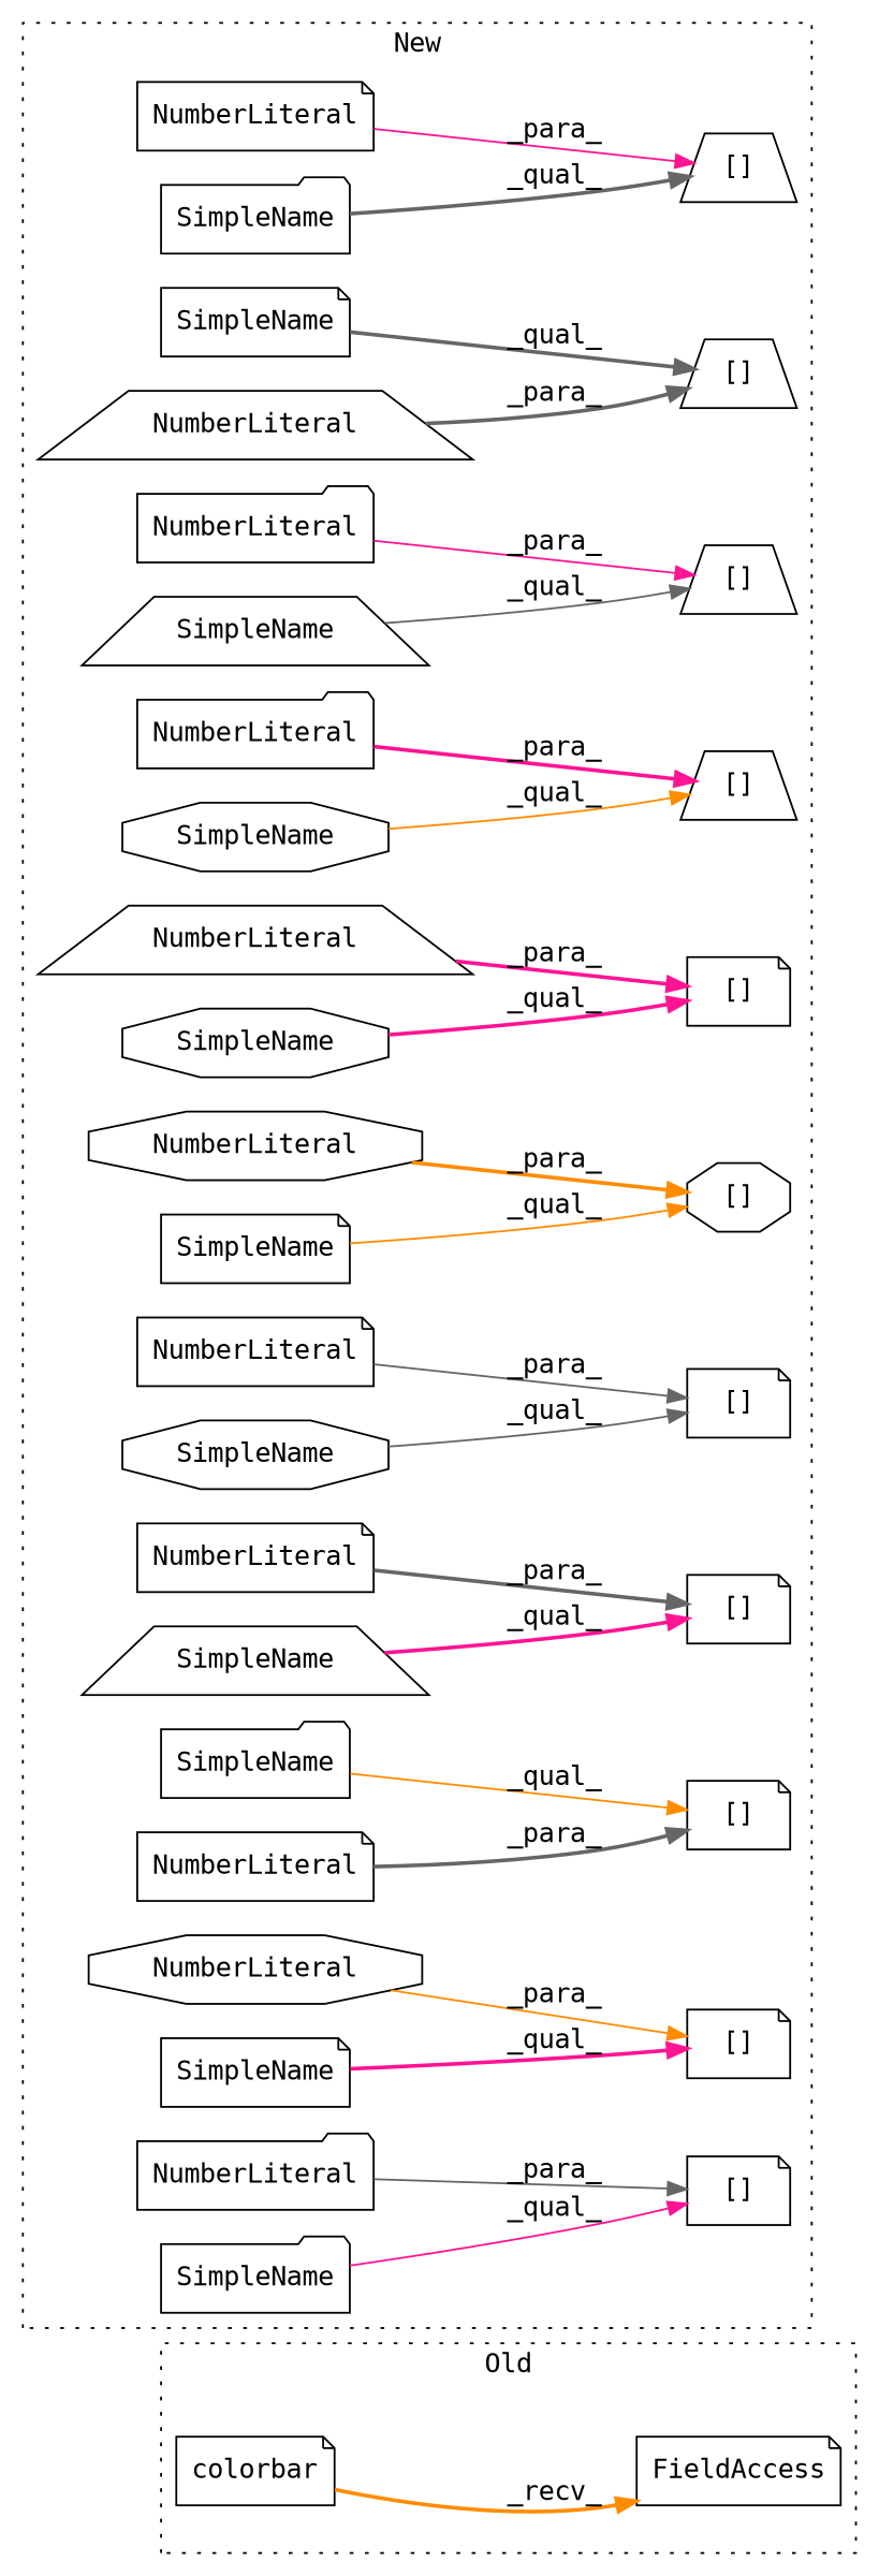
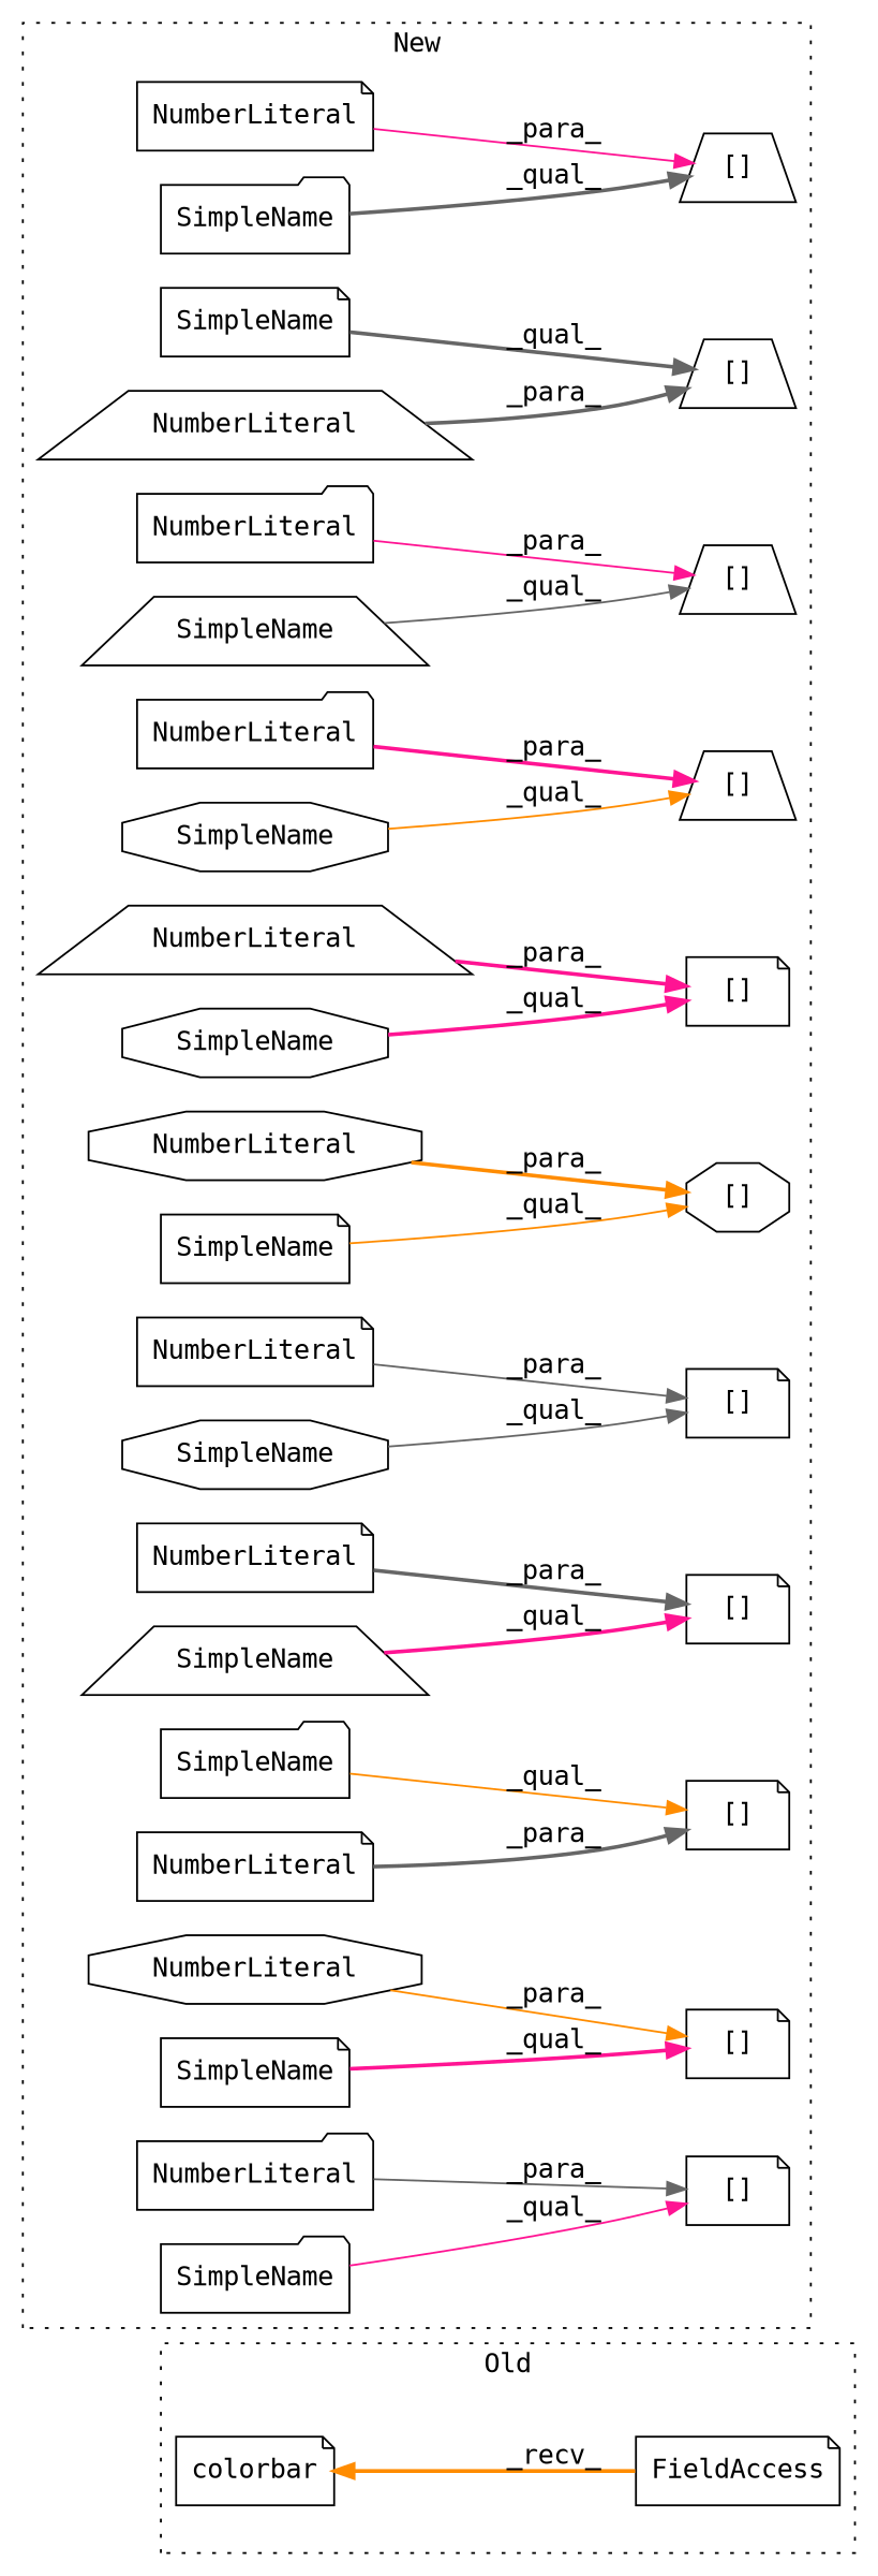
  digraph {
    rankdir=LR
    fontname="DejaVu Sans Mono"
    node [a=2 l="4,1" shape=note fontname="DejaVu Sans Mono"]
    edge [color=gray40 style=bold fontname="DejaVu Sans Mono"]
    n1 [a=32 l="9,1" label=colorbar s="2402,2413"]
    n2 [a=22 l=10 label=FieldAccess s=2384]
    n3 [label="[]" s="1386,1391" shape=trapezium]
    n4 [a=34 l=1 label=NumberLiteral s=1390 shape=folder]
    n5 [label="[]" s="1581,1586" shape=trapezium]
    n6 [a=34 l=1 label=NumberLiteral s=1585]
    n7 [label="[]" s="1680,1685"]
    n8 [a=34 l=1 label=NumberLiteral s=1684]
    n9 [label="[]" s="1007,1012"]
    n10 [a=34 l=1 label=NumberLiteral s=1011]
    n11 [label="[]" s="1783,1788" shape=octagon]
    n12 [a=34 l=1 label=NumberLiteral s=1787 shape=octagon]
    n13 [label="[]" s="1487,1492"]
    n14 [a=34 l=1 label=NumberLiteral s=1491 shape=trapezium]
    n15 [label="[]" s="1399,1404"]
    n16 [a=34 l=1 label=NumberLiteral s=1403 shape=folder]
    n17 [label="[]" s="1630,1635" shape=trapezium]
    n18 [a=34 l=1 label=NumberLiteral s=1634 shape=folder]
    n19 [label="[]" s="1326,1331" shape=trapezium]
    n20 [a=34 l=1 label=NumberLiteral s=1330 shape=trapezium]
    n21 [label="[]" s="1729,1734"]
    n22 [a=34 l=1 label=NumberLiteral s=1733 shape=octagon]
    n23 [label="[]" s="1853,1858"]
    n24 [a=34 l=1 label=NumberLiteral s=1857]
    n25 [a=42 l=3 label=SimpleName s=1326]
    n26 [a=42 l=3 label=SimpleName s=1853 shape=octagon]
    n27 [a=42 l=3 label=SimpleName s=1630 shape=octagon]
    n28 [a=42 l=3 label=SimpleName s=1581 shape=folder]
    n29 [a=42 l=3 label=SimpleName s=1729]
    n30 [a=42 l=3 label=SimpleName s=1487 shape=octagon]
    n31 [a=42 l=3 label=SimpleName s=1783]
    n32 [a=42 l=3 label=SimpleName s=1399 shape=folder]
    n33 [a=42 l=3 label=SimpleName s=1386 shape=trapezium]
    n34 [a=42 l=3 label=SimpleName s=1007 shape=folder]
    n35 [a=42 l=3 label=SimpleName s=1680 shape=trapezium]
    subgraph cluster_1 {
      label=Old
      style=dotted
      n1
      n2
    }
    subgraph cluster_2 {
      label=New
      style=dotted
      n3
      n4
      n5
      n6
      n7
      n8
      n9
      n10
      n11
      n12
      n13
      n14
      n15
      n16
      n17
      n18
      n19
      n20
      n21
      n22
      n23
      n24
      n25
      n26
      n27
      n28
      n29
      n30
      n31
      n32
      n33
      n34
      n35
    }
-   n1 -> n2 [label=_recv_ color=darkorange]
+   n2 -> n1 [label=_recv_ color=darkorange]
    n4 -> n3 [label=_para_ color=deeppink style=solid]
    n6 -> n5 [label=_para_ color=deeppink style=solid]
    n8 -> n7 [label=_para_]
    n10 -> n9 [label=_para_]
    n12 -> n11 [label=_para_ color=darkorange]
    n14 -> n13 [label=_para_ color=deeppink]
    n16 -> n15 [label=_para_ style=solid]
    n18 -> n17 [label=_para_ color=deeppink]
    n20 -> n19 [label=_para_]
    n22 -> n21 [label=_para_ color=darkorange style=solid]
    n24 -> n23 [label=_para_ style=solid]
    n25 -> n19 [label=_qual_]
    n26 -> n23 [label=_qual_ style=solid]
    n27 -> n17 [label=_qual_ color=darkorange style=solid]
    n28 -> n5 [label=_qual_]
    n29 -> n21 [label=_qual_ color=deeppink]
    n30 -> n13 [label=_qual_ color=deeppink]
    n31 -> n11 [label=_qual_ color=darkorange style=solid]
    n32 -> n15 [label=_qual_ color=deeppink style=solid]
    n33 -> n3 [label=_qual_ style=solid]
    n34 -> n9 [label=_qual_ color=darkorange style=solid]
    n35 -> n7 [label=_qual_ color=deeppink]
  }
